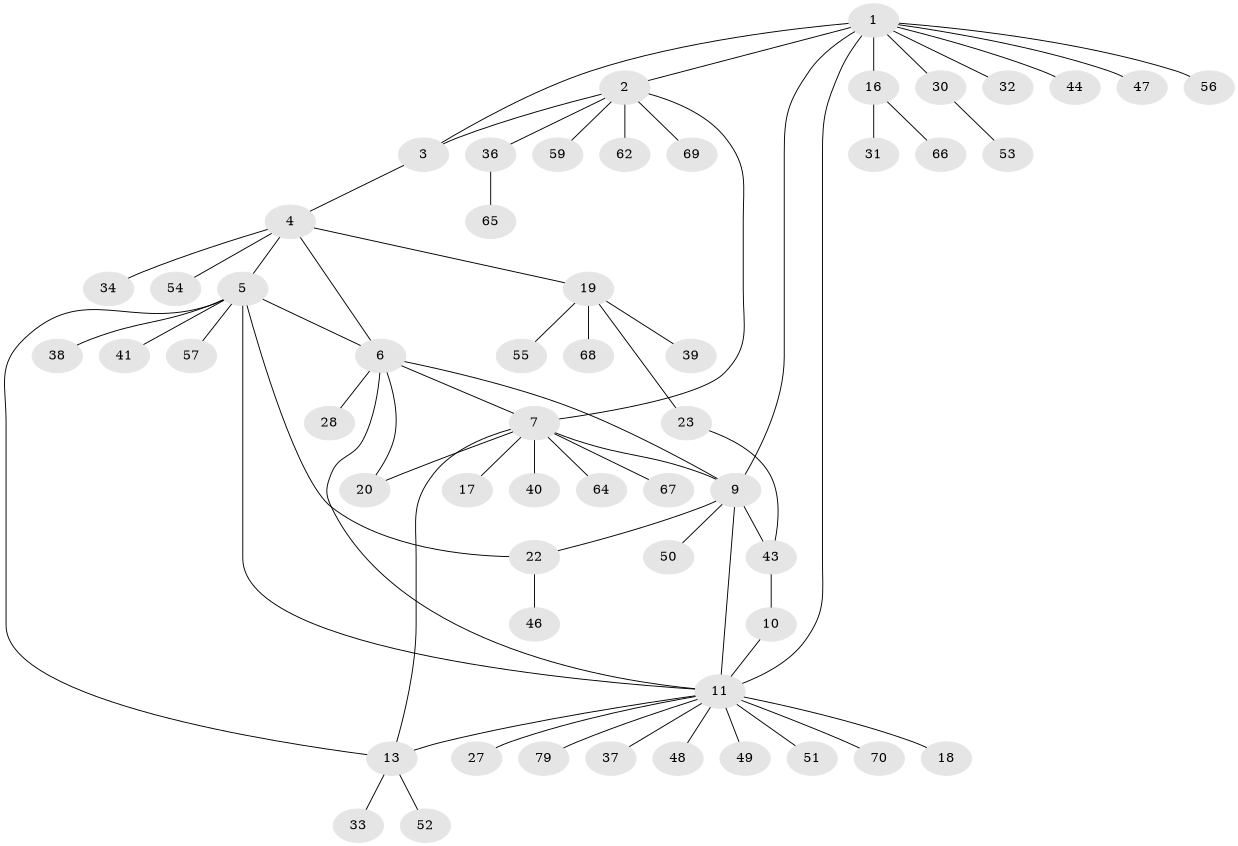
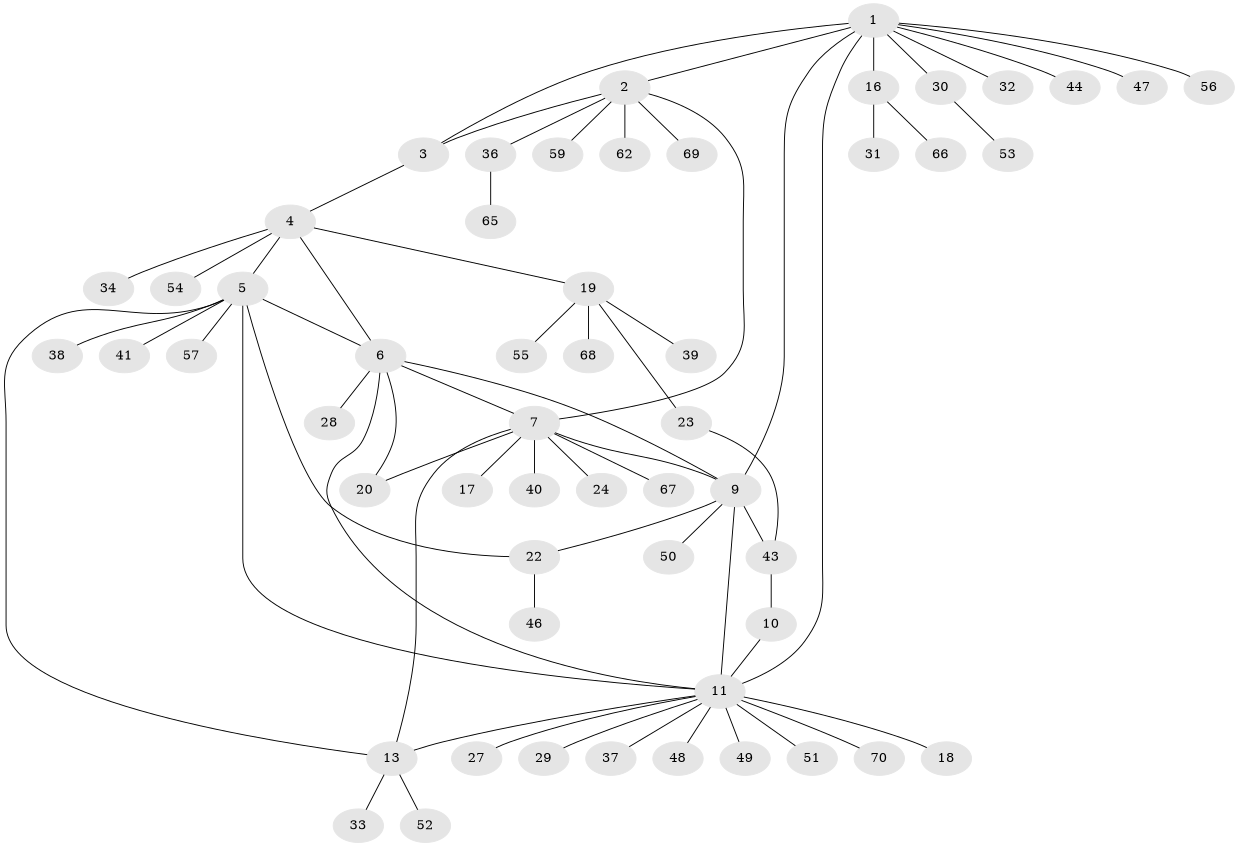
  graph {
    node [color=gray90 style=filled]
    1 [super="+24"]
    2 [super="+45"]
    3
    9 [super="+12"]
    11 [super="+15"]
    16
    30
    32
    44
    47
    56 [super="+60"]
    7 [super="+35"]
    36
    59
    62
    69
    4 [super="+25"]
    22 [super="+26"]
    43 [super="+61"]
    50
    13 [super="+21"]
    18
    27
-   29 [label=79]
+   29
    37
    48
    49 [super="+63"]
    51
    70
    66
    31
    53
    20
    17
    40
-   64
+   64 [label=24]
    67
    65
    5 [super="+14"]
    6 [super="+8"]
    19 [super="+58"]
    34
    54
    38
    41
    57
    28
    23 [super="+42"]
    39
    55
    68
    33
    52
    46
    10
    1 -- 2
    1 -- 3
    1 -- 9
    1 -- 11 [weight=2]
    1 -- 16
    1 -- 30
    1 -- 32
    1 -- 44
    1 -- 47
    1 -- 56
    2 -- 3
    2 -- 7
    2 -- 36
    2 -- 59
    2 -- 62
    2 -- 69
    3 -- 4
    9 -- 11
    9 -- 22
    9 -- 43
    9 -- 50
    11 -- 13
    11 -- 18
    11 -- 27
    11 -- 29
    11 -- 37
    11 -- 48
    11 -- 49
    11 -- 51
    11 -- 70
    16 -- 66
    16 -- 31
    30 -- 53
    7 -- 9
    7 -- 13
    7 -- 20
    7 -- 17
    7 -- 40
    7 -- 64
    7 -- 67
    36 -- 65
    4 -- 5
    4 -- 6
    4 -- 19
    4 -- 34
    4 -- 54
    22 -- 46
    43 -- 10
    13 -- 33
    13 -- 52
    5 -- 11
    5 -- 22
    5 -- 13 [weight=2]
    5 -- 6
    5 -- 38
    5 -- 41
    5 -- 57
    6 -- 9
    6 -- 11
    6 -- 7
    6 -- 20
    6 -- 28
    19 -- 23
    19 -- 39
    19 -- 55
    19 -- 68
    23 -- 43
    10 -- 11
  }
